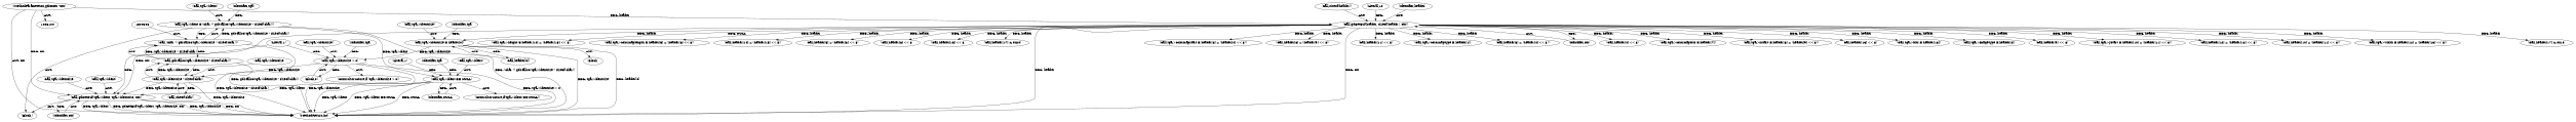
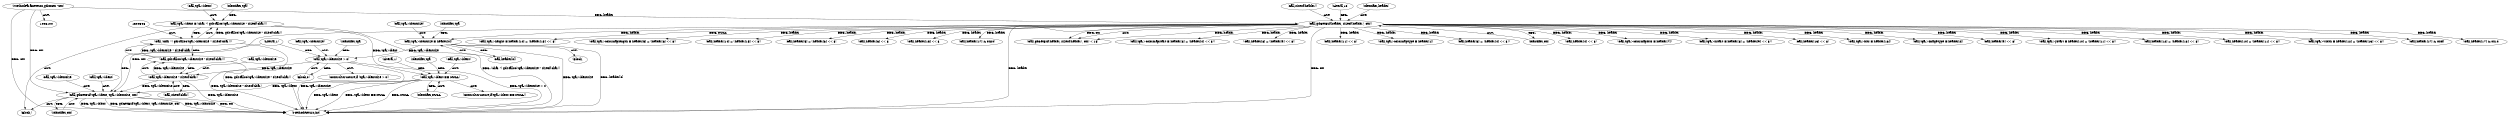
  digraph {
    n1 [label="(Call,tga->ident == NULL)"]
    n2 [label="(Call,gdGetBuf(tga->ident, tga->identsize, ctx))"]
    n3 [label="(ControlStructure,if(tga->ident == NULL))"]
    n4 [label="(MethodReturn,int)"]
    n5 [label="(Identifier,NULL)"]
    n6 [label="(Block,)"]
    n7 [label="(Identifier,ctx)"]
    n8 [label="(Call,tga->ident = (char *) gdMalloc(tga->identsize * sizeof(char)))"]
    n9 [label="(Call,(char *) gdMalloc(tga->identsize * sizeof(char)))"]
    n10 [label="(Call,gdMalloc(tga->identsize * sizeof(char)))"]
    n11 [label="(Call,tga->identsize * sizeof(char))"]
    n12 [label="(Call,sizeof(char))"]
    n13 [label="(Call,tga->identsize > 0)"]
    n14 [label="(ControlStructure,if (tga->identsize > 0))"]
    n15 [label="(Block,0)"]
    n16 [label="(Call,tga->identsize = header[0])"]
    n17 [label="(Block,)"]
    n18 [label="(Call,header[0])"]
    n19 [label="(Call,gdGetBuf(header, sizeof(header), ctx))"]
+   n20 [label="(Call,gdGetBuf(header, sizeof(header), ctx) < 18)"]
    n21 [label="(Call,tga->colormapstart = header[3] + (header[4] << 8))"]
    n22 [label="(Call,header[8] + (header[9] << 8))"]
    n23 [label="(Call,header[11] << 8)"]
    n24 [label="(Call,tga->colormaptype = header[1])"]
    n25 [label="(Call,header[3] + (header[4] << 8))"]
    n26 [label="(Identifier,ctx)"]
    n27 [label="(Call,header[4] << 8)"]
    n28 [label="(Call,tga->colormapbits = header[7])"]
    n29 [label="(Call,tga->xstart = header[8] + (header[9] << 8))"]
    n30 [label="(Call,header[13] << 8)"]
    n31 [label="(Call,tga->bits = header[16])"]
    n32 [label="(Call,tga->imagetype = header[2])"]
    n33 [label="(Call,header[9] << 8)"]
    n34 [label="(Call,tga->ystart = header[10] + (header[11] << 8))"]
    n35 [label="(Call,header[12] + (header[13] << 8))"]
    n36 [label="(Call,header[10] + (header[11] << 8))"]
    n37 [label="(Call,tga->width = header[12] + (header[13] << 8))"]
+   n38 [label="(Call,header[17] & 0x0f)"]
    n39 [label="(Call,header[17] & 0x10)"]
    n40 [label="(Call,tga->height = header[14] + (header[15] << 8))"]
    n41 [label="(Call,tga->colormaplength = header[5] + (header[6] << 8))"]
    n42 [label="(Call,header[14] + (header[15] << 8))"]
    n43 [label="(Call,header[5] + (header[6] << 8))"]
    n44 [label="(Call,header[6] << 8)"]
    n45 [label="(Call,header[15] << 8)"]
    n46 [label="(Call,header[17] & 0x20)"]
    n47 [label="(MethodParameterIn,gdIOCtx *ctx)"]
    n48 [label=1008100]
    n49 [label="(Identifier,tga)"]
    n50 [label="(Literal,18)"]
    n51 [label="(Identifier,tga)"]
    n52 [label="(Literal,1)"]
    n53 [label="(Literal,1)"]
    n54 [label="(Call,tga->identsize)"]
    n55 [label="(Identifier,tga)"]
    n56 [label="(Identifier,header)"]
    n57 [label="(Call,tga->ident)"]
    n58 [label="(Call,tga->ident)"]
    n59 [label="(Call,sizeof(header))"]
    n60 [label="(Identifier,tga)"]
    n61 [label="(Call,tga->identsize)"]
    n62 [label="(Call,tga->ident)"]
    n63 [label="(Call,tga->identsize)"]
    n64 [label="(Call,tga->identsize)"]
    n65 [label=1300346]
    n1 -> n2 [label="DDG: tga->ident"]
    n1 -> n3 [label="AST: "]
    n1 -> n4 [label="DDG: tga->ident"]
    n1 -> n4 [label="DDG: tga->ident == NULL"]
    n1 -> n4 [label="DDG: NULL"]
    n1 -> n5 [label="CFG: "]
    n2 -> n4 [label="DDG: tga->ident"]
    n2 -> n4 [label="DDG: gdGetBuf(tga->ident, tga->identsize, ctx)"]
    n2 -> n4 [label="DDG: tga->identsize"]
    n2 -> n4 [label="DDG: ctx"]
    n2 -> n6 [label="AST: "]
    n2 -> n7 [label="CFG: "]
    n5 -> n1 [label="AST: "]
    n7 -> n2 [label="AST: "]
    n8 -> n1 [label="DDG: tga->ident"]
    n8 -> n4 [label="DDG: (char *) gdMalloc(tga->identsize * sizeof(char))"]
    n8 -> n6 [label="AST: "]
    n8 -> n9 [label="CFG: "]
    n9 -> n4 [label="DDG: gdMalloc(tga->identsize * sizeof(char))"]
    n9 -> n8 [label="AST: "]
    n9 -> n8 [label="DDG: gdMalloc(tga->identsize * sizeof(char))"]
    n9 -> n10 [label="CFG: "]
    n10 -> n4 [label="DDG: tga->identsize * sizeof(char)"]
    n10 -> n9 [label="AST: "]
    n10 -> n9 [label="DDG: tga->identsize * sizeof(char)"]
    n10 -> n11 [label="CFG: "]
    n11 -> n2 [label="DDG: tga->identsize"]
    n11 -> n4 [label="DDG: tga->identsize"]
    n11 -> n10 [label="AST: "]
    n11 -> n10 [label="DDG: tga->identsize"]
    n11 -> n12 [label="CFG: "]
    n12 -> n11 [label="AST: "]
    n13 -> n4 [label="DDG: tga->identsize"]
    n13 -> n4 [label="DDG: tga->identsize > 0"]
    n13 -> n11 [label="DDG: tga->identsize"]
    n13 -> n14 [label="AST: "]
    n13 -> n15 [label="CFG: "]
    n15 -> n13 [label="AST: "]
    n16 -> n4 [label="DDG: header[0]"]
    n16 -> n4 [label="DDG: tga->identsize"]
    n16 -> n13 [label="DDG: tga->identsize"]
    n16 -> n17 [label="AST: "]
    n16 -> n18 [label="CFG: "]
    n18 -> n16 [label="AST: "]
    n19 -> n2 [label="DDG: ctx"]
    n19 -> n4 [label="DDG: header"]
    n19 -> n4 [label="DDG: ctx"]
    n19 -> n16 [label="DDG: header"]
+   n19 -> n20 [label="AST: "]
+   n19 -> n20 [label="DDG: header"]
+   n19 -> n20 [label="DDG: ctx"]
    n19 -> n21 [label="DDG: header"]
    n19 -> n22 [label="DDG: header"]
    n19 -> n23 [label="DDG: header"]
    n19 -> n24 [label="DDG: header"]
    n19 -> n25 [label="DDG: header"]
    n19 -> n26 [label="CFG: "]
    n19 -> n27 [label="DDG: header"]
    n19 -> n28 [label="DDG: header"]
    n19 -> n29 [label="DDG: header"]
    n19 -> n30 [label="DDG: header"]
    n19 -> n31 [label="DDG: header"]
    n19 -> n32 [label="DDG: header"]
    n19 -> n33 [label="DDG: header"]
    n19 -> n34 [label="DDG: header"]
    n19 -> n35 [label="DDG: header"]
    n19 -> n36 [label="DDG: header"]
    n19 -> n37 [label="DDG: header"]
+   n19 -> n38 [label="DDG: header"]
    n19 -> n39 [label="DDG: header"]
    n19 -> n40 [label="DDG: NULL"]
    n19 -> n41 [label="DDG: header"]
    n19 -> n42 [label="DDG: header"]
    n19 -> n43 [label="DDG: header"]
    n19 -> n44 [label="DDG: header"]
    n19 -> n45 [label="DDG: header"]
    n19 -> n46 [label="DDG: header"]
    n26 -> n19 [label="AST: "]
    n47 -> n2 [label="DDG: ctx"]
-   n47 -> n4 [label="AST: ctx"]
+   n47 -> n4 [label="DDG: ctx"]
    n47 -> n19 [label="DDG: header"]
    n47 -> n48 [label="AST: "]
    n49 -> n13 [label="CFG: "]
    n50 -> n19 [label="CFG: "]
    n51 -> n8 [label="CFG: "]
    n52 -> n2 [label="CFG: "]
    n52 -> n13 [label="CFG: "]
    n53 -> n1 [label="CFG: "]
    n54 -> n13 [label="AST: "]
    n55 -> n16 [label="CFG: "]
    n56 -> n19 [label="AST: "]
    n57 -> n2 [label="AST: "]
    n58 -> n8 [label="AST: "]
    n59 -> n19 [label="AST: "]
    n60 -> n1 [label="CFG: "]
    n61 -> n2 [label="AST: "]
    n62 -> n1 [label="AST: "]
    n63 -> n16 [label="AST: "]
    n64 -> n11 [label="AST: "]
    n65 -> n9 [label="AST: "]
  }
